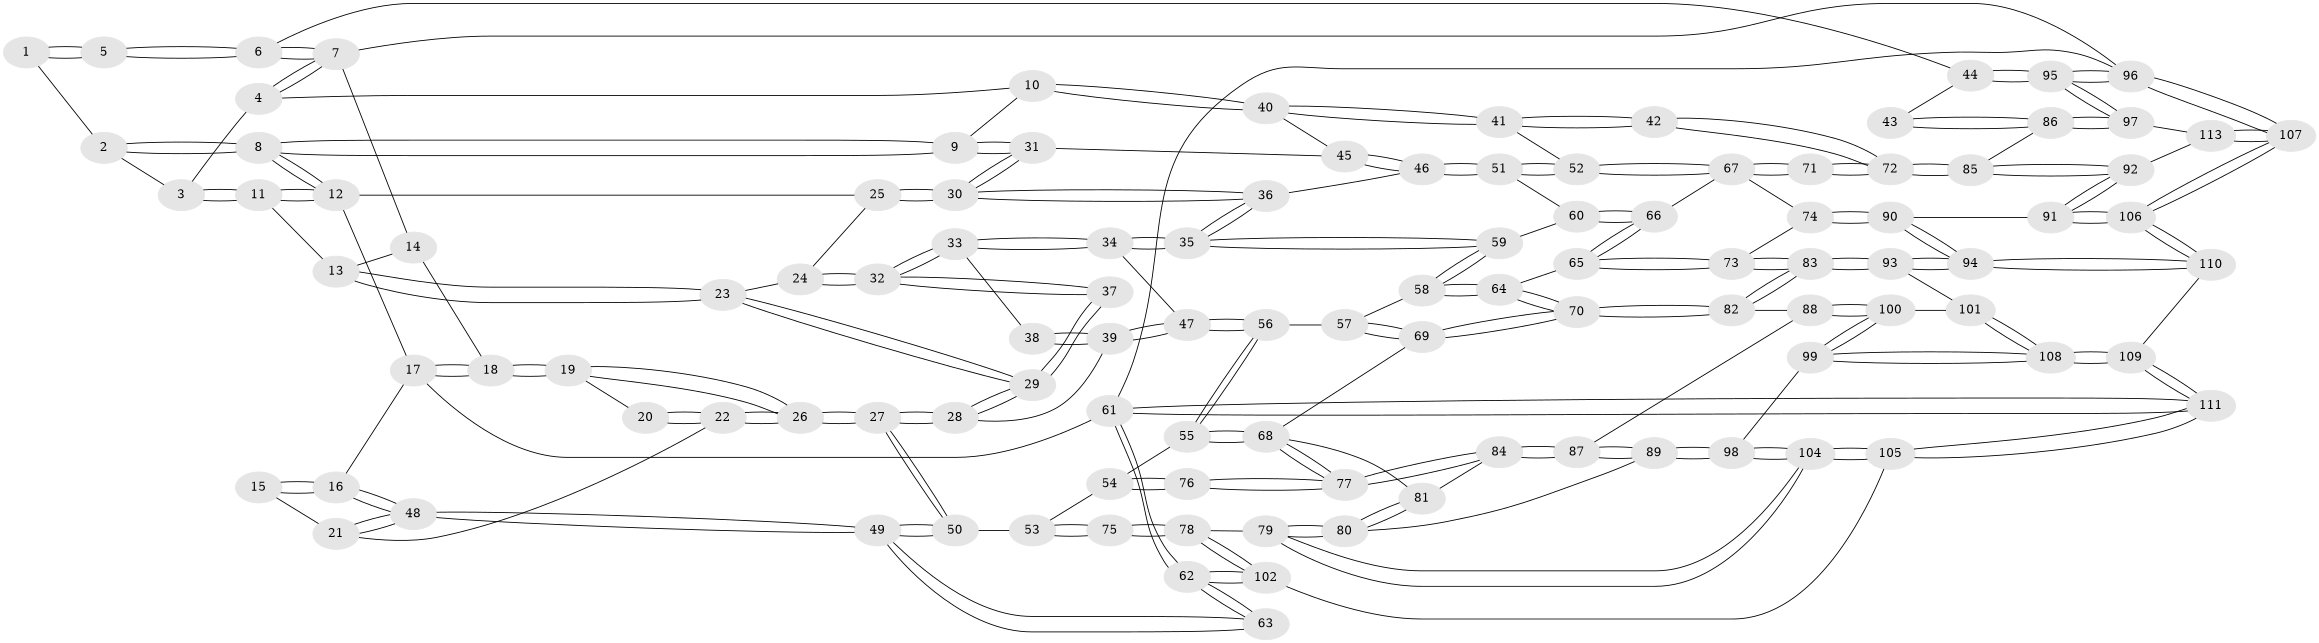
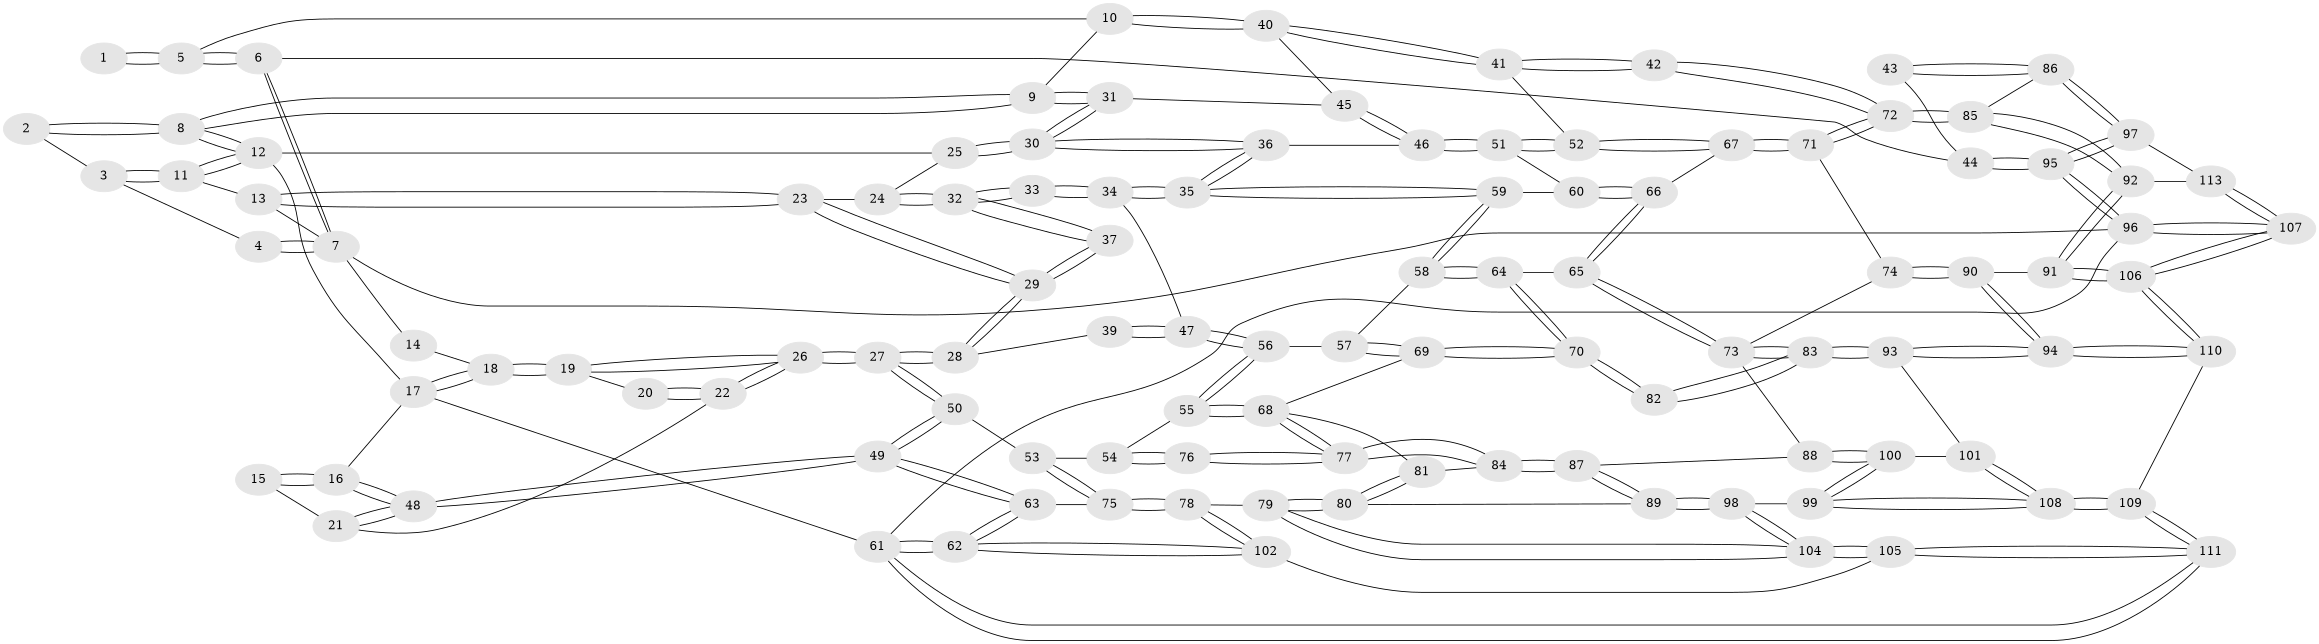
  graph {
    rankdir=LR
    node [color=gray90 style=filled]
    1
    2
    5
    3
    8
    6
    10
    4
    11
    9
    12
    7
    13
    14
    96
    44
    40
    95
    18
    107
    31
    25
    17
    45
    41
    23
    30
    24
    29
    61
    19
    15
    16
    21
    48
    22
    49
    62
    111
    20
    26
    27
    32
    37
    33
    36
    28
    50
    39
    53
    47
    46
    34
-   38
    35
    59
    56
    60
    51
    42
    52
    72
    67
    43
    86
    85
    97
    57
    63
    75
    54
    66
    71
    55
    76
    78
    68
    77
    69
    81
    58
    64
    70
    65
    102
    105
    73
    82
    74
    83
    84
    88
    90
    92
    93
    91
    94
    79
    87
    80
    104
    89
    98
    100
    101
    n106 [label=113]
    99
    106
    110
    108
    109
-   1 -- 2
    1 -- 5
    1 -- 5
    2 -- 3
    2 -- 8
    2 -- 8
    5 -- 6
    5 -- 6
-   4 -- 10
+   5 -- 10
    3 -- 4
    3 -- 11
    3 -- 11
    8 -- 9
    8 -- 9
    8 -- 12
    8 -- 12
    6 -- 7
    6 -- 7
    6 -- 44
    10 -- 40
    10 -- 40
    4 -- 7
    4 -- 7
    11 -- 12
    11 -- 12
    11 -- 13
    9 -- 10
    9 -- 31
    9 -- 31
    12 -- 25
    12 -- 17
    7 -- 14
    7 -- 96
-   13 -- 14
+   13 -- 7
    13 -- 23
    13 -- 23
    14 -- 18
    96 -- 107
    96 -- 107
    44 -- 95
    44 -- 95
    40 -- 45
    40 -- 41
    40 -- 41
    95 -- 96
    95 -- 96
    95 -- 97
    95 -- 97
    18 -- 19
    18 -- 19
    31 -- 45
    25 -- 30
    25 -- 30
    17 -- 18
    17 -- 18
    17 -- 61
    45 -- 46
    45 -- 46
    41 -- 42
    41 -- 42
    41 -- 52
    23 -- 24
    23 -- 29
    23 -- 29
    30 -- 31
    30 -- 31
    30 -- 36
    30 -- 36
    24 -- 25
    24 -- 32
    24 -- 32
    29 -- 37
    29 -- 37
    61 -- 96
    61 -- 62
    61 -- 62
    61 -- 111
    61 -- 111
    19 -- 20
    19 -- 26
    19 -- 26
    15 -- 16
    15 -- 16
    15 -- 21
    16 -- 17
    16 -- 48
    16 -- 48
    21 -- 48
    21 -- 48
    21 -- 22
    48 -- 49
    48 -- 49
    22 -- 26
    22 -- 26
    49 -- 50
    49 -- 50
    49 -- 63
    49 -- 63
    62 -- 63
    62 -- 63
    62 -- 102
    62 -- 102
    20 -- 22
    20 -- 22
    26 -- 27
    26 -- 27
    27 -- 28
    27 -- 28
    27 -- 50
    27 -- 50
    32 -- 37
    32 -- 37
    32 -- 33
    32 -- 33
    33 -- 34
    33 -- 34
-   33 -- 38
    36 -- 46
    28 -- 29
    28 -- 29
    28 -- 39
    50 -- 53
    39 -- 47
    39 -- 47
    53 -- 75
    53 -- 75
    53 -- 54
    47 -- 56
    47 -- 56
    46 -- 51
    46 -- 51
    34 -- 47
    34 -- 35
    34 -- 35
-   38 -- 39
-   38 -- 39
    35 -- 36
    35 -- 36
    35 -- 59
    35 -- 59
    59 -- 60
    56 -- 57
    60 -- 66
    60 -- 66
    51 -- 60
    51 -- 52
    51 -- 52
    42 -- 72
    42 -- 72
    52 -- 67
    52 -- 67
    72 -- 85
    72 -- 85
    67 -- 71
    67 -- 71
    43 -- 44
    43 -- 86
    43 -- 86
    86 -- 97
    86 -- 97
    85 -- 86
    85 -- 92
    85 -- 92
    97 -- n106
    57 -- 69
    57 -- 69
    57 -- 58
+   63 -- 75
    75 -- 78
    75 -- 78
    54 -- 55
    54 -- 76
    54 -- 76
    66 -- 67
    71 -- 72
    71 -- 72
-   67 -- 74
+   71 -- 74
    55 -- 56
    55 -- 56
    55 -- 68
    55 -- 68
    76 -- 77
    76 -- 77
    78 -- 102
    78 -- 102
    78 -- 79
    68 -- 77
    68 -- 77
    68 -- 69
    68 -- 81
    77 -- 84
    77 -- 84
    69 -- 70
    69 -- 70
    81 -- 84
    58 -- 59
    58 -- 59
    58 -- 64
    58 -- 64
    64 -- 70
    64 -- 70
    64 -- 65
    70 -- 82
    70 -- 82
    65 -- 66
    65 -- 66
    65 -- 73
    65 -- 73
    102 -- 105
    105 -- 111
    105 -- 111
    73 -- 74
    73 -- 83
    73 -- 83
    82 -- 83
    82 -- 83
-   82 -- 88
+   73 -- 88
    74 -- 90
    74 -- 90
    83 -- 93
    83 -- 93
    84 -- 87
    84 -- 87
    88 -- 100
    88 -- 100
    90 -- 91
    90 -- 94
    90 -- 94
    92 -- n106
    93 -- 94
    93 -- 94
    93 -- 101
    91 -- 92
    91 -- 92
    91 -- 106
    91 -- 106
    94 -- 110
    94 -- 110
    79 -- 80
    79 -- 80
    79 -- 104
    79 -- 104
    87 -- 88
    87 -- 89
    87 -- 89
    80 -- 81
    80 -- 81
    80 -- 89
    104 -- 105
    104 -- 105
    89 -- 98
    89 -- 98
    98 -- 104
    98 -- 104
    98 -- 99
    100 -- 101
    101 -- 108
    101 -- 108
    n106 -- 107
    n106 -- 107
    99 -- 100
    99 -- 100
    99 -- 108
    99 -- 108
    106 -- 107
    106 -- 107
    106 -- 110
    106 -- 110
    108 -- 109
    108 -- 109
    109 -- 111
    109 -- 111
    109 -- 110
  }
